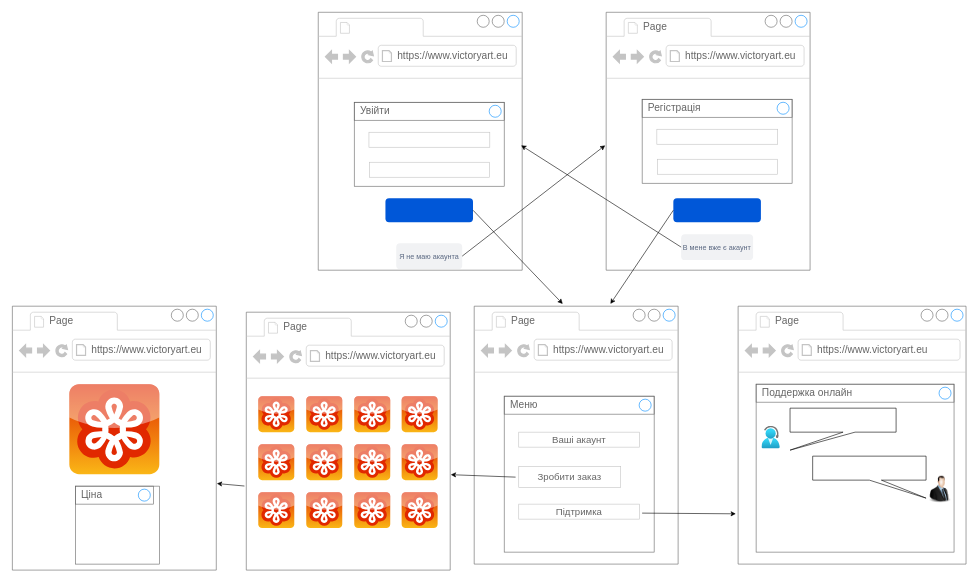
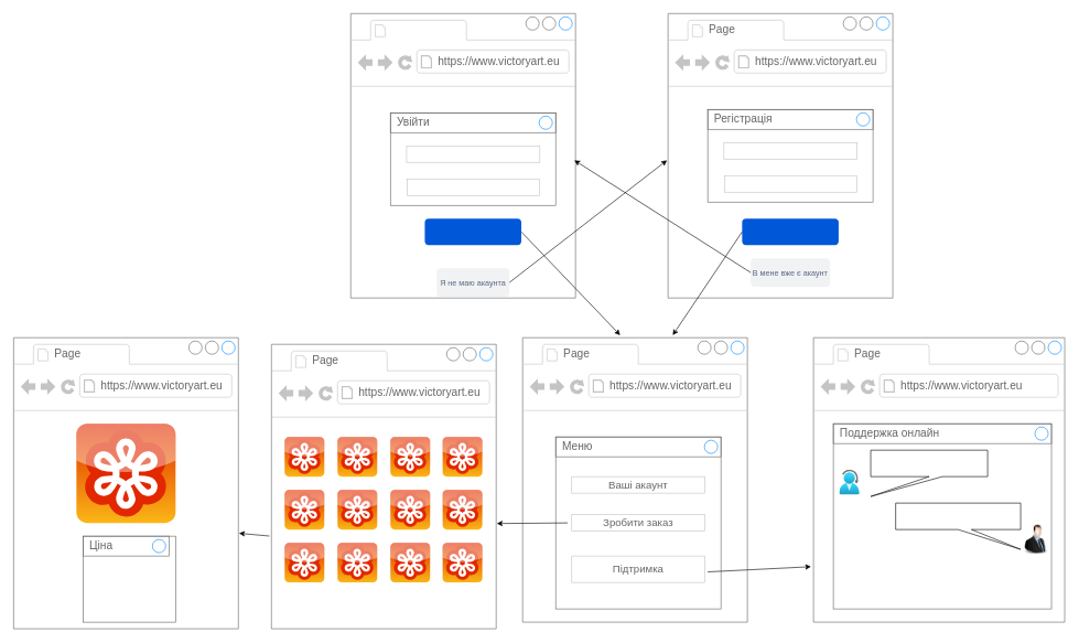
  <mxCell id="0" />
  <mxCell id="1" parent="0" />
  <mxCell id="2" value="" style="strokeWidth=1;shadow=0;dashed=0;align=center;html=1;shape=mxgraph.mockup.containers.browserWindow;rSize=0;strokeColor=#666666;strokeColor2=#008cff;strokeColor3=#c4c4c4;mainText=,;recursiveResize=0;" vertex="1" parent="1"><mxGeometry x="530" y="20" width="340" height="430" as="geometry" /></mxCell>
  <mxCell id="3" value="https://www.victoryart.eu" style="strokeWidth=1;shadow=0;dashed=0;align=center;html=1;shape=mxgraph.mockup.containers.anchor;rSize=0;fontSize=17;fontColor=#666666;align=left;" vertex="1" parent="2"><mxGeometry x="130" y="60" width="250" height="26" as="geometry" /></mxCell>
  <mxCell id="4" value="" style="rounded=1;fillColor=#0057D8;strokeColor=none;html=1;whiteSpace=wrap;fontColor=#ffffff;align=center;verticalAlign=middle;fontStyle=0;fontSize=12;sketch=0;" vertex="1" parent="2"><mxGeometry x="112" y="310" width="146" height="40" as="geometry" /></mxCell>
  <mxCell id="5" value="Я не маю акаунта" style="rounded=1;fillColor=#F1F2F4;strokeColor=none;html=1;whiteSpace=wrap;fontColor=#596780;align=center;verticalAlign=middle;fontStyle=0;fontSize=12;sketch=0;" vertex="1" parent="2"><mxGeometry x="130" y="385" width="110" height="43" as="geometry" /></mxCell>
  <mxCell id="6" value="" style="strokeWidth=1;shadow=0;dashed=0;align=center;html=1;shape=mxgraph.mockup.containers.rrect;rSize=0;strokeColor=#666666;fontColor=#666666;fontSize=17;verticalAlign=top;whiteSpace=wrap;fillColor=#ffffff;spacingTop=32;" vertex="1" parent="2"><mxGeometry x="60" y="150" width="250" height="140" as="geometry" /></mxCell>
  <mxCell id="7" value="Увійти" style="strokeWidth=1;shadow=0;dashed=0;align=center;html=1;shape=mxgraph.mockup.containers.rrect;rSize=0;fontSize=17;fontColor=#666666;strokeColor=#666666;align=left;spacingLeft=8;fillColor=none;resizeWidth=1;whiteSpace=wrap;" vertex="1" parent="6"><mxGeometry width="250" height="30" relative="1" as="geometry" /></mxCell>
  <mxCell id="8" value="" style="shape=ellipse;strokeColor=#008cff;resizable=0;fillColor=none;html=1;" vertex="1" parent="7"><mxGeometry x="1" y="0.5" width="20" height="20" relative="1" as="geometry"><mxPoint x="-25" y="-10" as="offset" /></mxGeometry></mxCell>
  <mxCell id="9" value="" style="strokeWidth=1;shadow=0;dashed=0;align=center;html=1;shape=mxgraph.mockup.containers.rrect;rSize=0;fontSize=16;fontColor=#666666;strokeColor=#c4c4c4;whiteSpace=wrap;fillColor=none;" vertex="1" parent="6"><mxGeometry x="0.25" y="1" width="200" height="25" relative="1" as="geometry"><mxPoint x="-37" y="-40" as="offset" /></mxGeometry></mxCell>
  <mxCell id="10" value="" style="strokeWidth=1;shadow=0;dashed=0;align=center;html=1;shape=mxgraph.mockup.containers.rrect;rSize=0;fontSize=16;fontColor=#666666;strokeColor=#c4c4c4;whiteSpace=wrap;fillColor=none;" vertex="1" parent="6"><mxGeometry x="0.75" y="1" width="201.5" height="25" relative="1" as="geometry"><mxPoint x="-163" y="-90" as="offset" /></mxGeometry></mxCell>
  <mxCell id="11" value="" style="strokeWidth=1;shadow=0;dashed=0;align=center;html=1;shape=mxgraph.mockup.containers.browserWindow;rSize=0;strokeColor=#666666;strokeColor2=#008cff;strokeColor3=#c4c4c4;mainText=,;recursiveResize=0;" vertex="1" parent="1"><mxGeometry x="1010" y="20" width="340" height="430" as="geometry" /></mxCell>
  <mxCell id="12" value="Page&amp;nbsp;" style="strokeWidth=1;shadow=0;dashed=0;align=center;html=1;shape=mxgraph.mockup.containers.anchor;fontSize=17;fontColor=#666666;align=left;whiteSpace=wrap;" vertex="1" parent="11"><mxGeometry x="60" y="12" width="110" height="26" as="geometry" /></mxCell>
  <mxCell id="13" value="https://www.victoryart.eu" style="strokeWidth=1;shadow=0;dashed=0;align=center;html=1;shape=mxgraph.mockup.containers.anchor;rSize=0;fontSize=17;fontColor=#666666;align=left;" vertex="1" parent="11"><mxGeometry x="130" y="60" width="250" height="26" as="geometry" /></mxCell>
  <mxCell id="14" value="" style="rounded=1;fillColor=#0057D8;strokeColor=none;html=1;whiteSpace=wrap;fontColor=#ffffff;align=center;verticalAlign=middle;fontStyle=0;fontSize=12;sketch=0;" vertex="1" parent="11"><mxGeometry x="112" y="310" width="146" height="40" as="geometry" /></mxCell>
  <mxCell id="15" value="В мене вже є акаунт" style="rounded=1;fillColor=#F1F2F4;strokeColor=none;html=1;whiteSpace=wrap;fontColor=#596780;align=center;verticalAlign=middle;fontStyle=0;fontSize=12;sketch=0;" vertex="1" parent="11"><mxGeometry x="125" y="370" width="120" height="43" as="geometry" /></mxCell>
  <mxCell id="16" value="" style="strokeWidth=1;shadow=0;dashed=0;align=center;html=1;shape=mxgraph.mockup.containers.rrect;rSize=0;strokeColor=#666666;fontColor=#666666;fontSize=17;verticalAlign=top;whiteSpace=wrap;fillColor=#ffffff;spacingTop=32;" vertex="1" parent="11"><mxGeometry x="60" y="145" width="250" height="140" as="geometry" /></mxCell>
  <mxCell id="17" value="Регістрація" style="strokeWidth=1;shadow=0;dashed=0;align=center;html=1;shape=mxgraph.mockup.containers.rrect;rSize=0;fontSize=17;fontColor=#666666;strokeColor=#666666;align=left;spacingLeft=8;fillColor=none;resizeWidth=1;whiteSpace=wrap;" vertex="1" parent="16"><mxGeometry width="250" height="30" relative="1" as="geometry" /></mxCell>
  <mxCell id="18" value="" style="shape=ellipse;strokeColor=#008cff;resizable=0;fillColor=none;html=1;" vertex="1" parent="17"><mxGeometry x="1" y="0.5" width="20" height="20" relative="1" as="geometry"><mxPoint x="-25" y="-10" as="offset" /></mxGeometry></mxCell>
  <mxCell id="19" value="" style="strokeWidth=1;shadow=0;dashed=0;align=center;html=1;shape=mxgraph.mockup.containers.rrect;rSize=0;fontSize=16;fontColor=#666666;strokeColor=#c4c4c4;whiteSpace=wrap;fillColor=none;" vertex="1" parent="16"><mxGeometry x="0.25" y="1" width="200" height="25" relative="1" as="geometry"><mxPoint x="-37" y="-40" as="offset" /></mxGeometry></mxCell>
  <mxCell id="20" value="" style="strokeWidth=1;shadow=0;dashed=0;align=center;html=1;shape=mxgraph.mockup.containers.rrect;rSize=0;fontSize=16;fontColor=#666666;strokeColor=#c4c4c4;whiteSpace=wrap;fillColor=none;" vertex="1" parent="16"><mxGeometry x="0.75" y="1" width="201.5" height="25" relative="1" as="geometry"><mxPoint x="-163" y="-90" as="offset" /></mxGeometry></mxCell>
  <mxCell id="21" value="" style="endArrow=classic;html=1;rounded=0;exitX=1;exitY=0.5;exitDx=0;exitDy=0;entryX=-0.005;entryY=0.516;entryDx=0;entryDy=0;entryPerimeter=0;" edge="1" parent="1" source="5" target="11"><mxGeometry width="50" height="50" relative="1" as="geometry"><mxPoint x="650" y="300" as="sourcePoint" /><mxPoint x="700" y="250" as="targetPoint" /></mxGeometry></mxCell>
  <mxCell id="22" value="" style="endArrow=classic;html=1;rounded=0;exitX=0;exitY=0.5;exitDx=0;exitDy=0;entryX=0.995;entryY=0.516;entryDx=0;entryDy=0;entryPerimeter=0;" edge="1" parent="1" source="15" target="2"><mxGeometry width="50" height="50" relative="1" as="geometry"><mxPoint x="650" y="300" as="sourcePoint" /><mxPoint x="620" y="230" as="targetPoint" /></mxGeometry></mxCell>
  <mxCell id="23" value="" style="endArrow=classic;html=1;rounded=0;exitX=1;exitY=0.5;exitDx=0;exitDy=0;entryX=0.434;entryY=-0.009;entryDx=0;entryDy=0;entryPerimeter=0;" edge="1" parent="1" source="4" target="24"><mxGeometry width="50" height="50" relative="1" as="geometry"><mxPoint x="650" y="500" as="sourcePoint" /><mxPoint x="630" y="510" as="targetPoint" /></mxGeometry></mxCell>
  <mxCell id="24" value="" style="strokeWidth=1;shadow=0;dashed=0;align=center;html=1;shape=mxgraph.mockup.containers.browserWindow;rSize=0;strokeColor=#666666;strokeColor2=#008cff;strokeColor3=#c4c4c4;mainText=,;recursiveResize=0;" vertex="1" parent="1"><mxGeometry x="790" y="510" width="340" height="430" as="geometry" /></mxCell>
  <mxCell id="25" value="Page&amp;nbsp;" style="strokeWidth=1;shadow=0;dashed=0;align=center;html=1;shape=mxgraph.mockup.containers.anchor;fontSize=17;fontColor=#666666;align=left;whiteSpace=wrap;" vertex="1" parent="24"><mxGeometry x="60" y="12" width="110" height="26" as="geometry" /></mxCell>
  <mxCell id="26" value="https://www.victoryart.eu" style="strokeWidth=1;shadow=0;dashed=0;align=center;html=1;shape=mxgraph.mockup.containers.anchor;rSize=0;fontSize=17;fontColor=#666666;align=left;" vertex="1" parent="24"><mxGeometry x="130" y="60" width="250" height="26" as="geometry" /></mxCell>
  <mxCell id="27" value="" style="strokeWidth=1;shadow=0;dashed=0;align=center;html=1;shape=mxgraph.mockup.containers.rrect;rSize=0;strokeColor=#666666;fontColor=#666666;fontSize=17;verticalAlign=top;whiteSpace=wrap;fillColor=#ffffff;spacingTop=32;" vertex="1" parent="24"><mxGeometry x="50" y="150" width="250" height="260" as="geometry" /></mxCell>
  <mxCell id="28" value="Меню" style="strokeWidth=1;shadow=0;dashed=0;align=center;html=1;shape=mxgraph.mockup.containers.rrect;rSize=0;fontSize=17;fontColor=#666666;strokeColor=#666666;align=left;spacingLeft=8;fillColor=none;resizeWidth=1;whiteSpace=wrap;" vertex="1" parent="27"><mxGeometry width="250" height="30" relative="1" as="geometry" /></mxCell>
  <mxCell id="29" value="" style="shape=ellipse;strokeColor=#008cff;resizable=0;fillColor=none;html=1;" vertex="1" parent="28"><mxGeometry x="1" y="0.5" width="20" height="20" relative="1" as="geometry"><mxPoint x="-25" y="-10" as="offset" /></mxGeometry></mxCell>
  <mxCell id="30" value="Ваші акаунт" style="strokeWidth=1;shadow=0;dashed=0;align=center;html=1;shape=mxgraph.mockup.containers.rrect;rSize=0;fontSize=16;fontColor=#666666;strokeColor=#c4c4c4;whiteSpace=wrap;fillColor=none;" vertex="1" parent="27"><mxGeometry x="24.25" y="60" width="201.5" height="25" as="geometry" /></mxCell>
- <mxCell id="31" value="Зробити заказ" style="strokeWidth=1;shadow=0;dashed=0;align=center;html=1;shape=mxgraph.mockup.containers.rrect;rSize=0;fontSize=16;fontColor=#666666;strokeColor=#c4c4c4;whiteSpace=wrap;fillColor=none;" vertex="1" parent="27"><mxGeometry x="24.25" y="117.5" width="170" height="35" as="geometry" /></mxCell>
- <mxCell id="32" value="Підтримка" style="strokeWidth=1;shadow=0;dashed=0;align=center;html=1;shape=mxgraph.mockup.containers.rrect;rSize=0;fontSize=16;fontColor=#666666;strokeColor=#c4c4c4;whiteSpace=wrap;fillColor=none;" vertex="1" parent="27"><mxGeometry x="24.25" y="180" width="201.5" height="25" as="geometry" /></mxCell>
+ <mxCell id="31" value="Зробити заказ" style="strokeWidth=1;shadow=0;dashed=0;align=center;html=1;shape=mxgraph.mockup.containers.rrect;rSize=0;fontSize=16;fontColor=#666666;strokeColor=#c4c4c4;whiteSpace=wrap;fillColor=none;" vertex="1" parent="27"><mxGeometry x="24.25" y="117.5" width="201.5" height="25" as="geometry" /></mxCell>
+ <mxCell id="32" value="Підтримка" style="strokeWidth=1;shadow=0;dashed=0;align=center;html=1;shape=mxgraph.mockup.containers.rrect;rSize=0;fontSize=16;fontColor=#666666;strokeColor=#c4c4c4;whiteSpace=wrap;fillColor=none;" vertex="1" parent="27"><mxGeometry x="24.25" y="180" width="201.5" height="40" as="geometry" /></mxCell>
  <mxCell id="33" value="" style="endArrow=classic;html=1;rounded=0;exitX=0;exitY=0.5;exitDx=0;exitDy=0;entryX=0.668;entryY=-0.009;entryDx=0;entryDy=0;entryPerimeter=0;" edge="1" parent="1" source="14" target="24"><mxGeometry width="50" height="50" relative="1" as="geometry"><mxPoint x="500" y="350" as="sourcePoint" /><mxPoint x="640" y="520" as="targetPoint" /></mxGeometry></mxCell>
  <mxCell id="34" value="" style="endArrow=classic;html=1;rounded=0;exitX=1.021;exitY=0.6;exitDx=0;exitDy=0;exitPerimeter=0;entryX=-0.01;entryY=0.805;entryDx=0;entryDy=0;entryPerimeter=0;" edge="1" parent="1" source="32" target="35"><mxGeometry width="50" height="50" relative="1" as="geometry"><mxPoint x="650" y="700" as="sourcePoint" /><mxPoint x="950" y="855" as="targetPoint" /></mxGeometry></mxCell>
  <mxCell id="35" value="" style="strokeWidth=1;shadow=0;dashed=0;align=center;html=1;shape=mxgraph.mockup.containers.browserWindow;rSize=0;strokeColor=#666666;strokeColor2=#008cff;strokeColor3=#c4c4c4;mainText=,;recursiveResize=0;" vertex="1" parent="1"><mxGeometry x="1230" y="510" width="380" height="430" as="geometry" /></mxCell>
  <mxCell id="36" value="Page&amp;nbsp;" style="strokeWidth=1;shadow=0;dashed=0;align=center;html=1;shape=mxgraph.mockup.containers.anchor;fontSize=17;fontColor=#666666;align=left;whiteSpace=wrap;" vertex="1" parent="35"><mxGeometry x="60" y="12" width="110" height="26" as="geometry" /></mxCell>
  <mxCell id="37" value="https://www.victoryart.eu" style="strokeWidth=1;shadow=0;dashed=0;align=center;html=1;shape=mxgraph.mockup.containers.anchor;rSize=0;fontSize=17;fontColor=#666666;align=left;" vertex="1" parent="35"><mxGeometry x="130" y="60" width="250" height="26" as="geometry" /></mxCell>
  <mxCell id="38" value="" style="strokeWidth=1;shadow=0;dashed=0;align=center;html=1;shape=mxgraph.mockup.containers.rrect;rSize=0;strokeColor=#666666;fontColor=#666666;fontSize=17;verticalAlign=top;whiteSpace=wrap;fillColor=#ffffff;spacingTop=32;" vertex="1" parent="35"><mxGeometry x="30" y="130" width="330" height="280" as="geometry" /></mxCell>
  <mxCell id="39" value="Поддержка онлайн" style="strokeWidth=1;shadow=0;dashed=0;align=center;html=1;shape=mxgraph.mockup.containers.rrect;rSize=0;fontSize=17;fontColor=#666666;strokeColor=#666666;align=left;spacingLeft=8;fillColor=none;resizeWidth=1;whiteSpace=wrap;" vertex="1" parent="38"><mxGeometry width="330" height="30" relative="1" as="geometry" /></mxCell>
  <mxCell id="40" value="" style="shape=ellipse;strokeColor=#008cff;resizable=0;fillColor=none;html=1;" vertex="1" parent="39"><mxGeometry x="1" y="0.5" width="20" height="20" relative="1" as="geometry"><mxPoint x="-25" y="-10" as="offset" /></mxGeometry></mxCell>
  <mxCell id="41" value="" style="shape=callout;whiteSpace=wrap;html=1;perimeter=calloutPerimeter;position2=0;" vertex="1" parent="38"><mxGeometry x="56.571" y="40" width="176.823" height="70" as="geometry" /></mxCell>
  <mxCell id="42" value="" style="image;aspect=fixed;html=1;points=[];align=center;fontSize=12;image=img/lib/azure2/general/Help_and_Support.svg;" vertex="1" parent="38"><mxGeometry x="9.429" y="70" width="30.605" height="37.714" as="geometry" /></mxCell>
  <mxCell id="43" value="" style="shape=callout;whiteSpace=wrap;html=1;perimeter=calloutPerimeter;position2=1;" vertex="1" parent="38"><mxGeometry x="94.286" y="120" width="189.081" height="70" as="geometry" /></mxCell>
  <mxCell id="44" value="" style="image;html=1;image=img/lib/clip_art/people/Suit_Man_128x128.png" vertex="1" parent="38"><mxGeometry x="283.366" y="150" width="46.634" height="50" as="geometry" /></mxCell>
  <mxCell id="45" value="" style="endArrow=classic;html=1;rounded=0;exitX=-0.031;exitY=0.5;exitDx=0;exitDy=0;exitPerimeter=0;entryX=1.003;entryY=0.63;entryDx=0;entryDy=0;entryPerimeter=0;" edge="1" parent="1" source="31" target="46"><mxGeometry width="50" height="50" relative="1" as="geometry"><mxPoint x="780" y="700" as="sourcePoint" /><mxPoint x="430" y="790" as="targetPoint" /></mxGeometry></mxCell>
  <mxCell id="46" value="" style="strokeWidth=1;shadow=0;dashed=0;align=center;html=1;shape=mxgraph.mockup.containers.browserWindow;rSize=0;strokeColor=#666666;strokeColor2=#008cff;strokeColor3=#c4c4c4;mainText=,;recursiveResize=0;" vertex="1" parent="1"><mxGeometry x="410" y="520" width="340" height="430" as="geometry" /></mxCell>
  <mxCell id="47" value="Page&amp;nbsp;" style="strokeWidth=1;shadow=0;dashed=0;align=center;html=1;shape=mxgraph.mockup.containers.anchor;fontSize=17;fontColor=#666666;align=left;whiteSpace=wrap;" vertex="1" parent="46"><mxGeometry x="60" y="12" width="110" height="26" as="geometry" /></mxCell>
  <mxCell id="48" value="https://www.victoryart.eu" style="strokeWidth=1;shadow=0;dashed=0;align=center;html=1;shape=mxgraph.mockup.containers.anchor;rSize=0;fontSize=17;fontColor=#666666;align=left;" vertex="1" parent="46"><mxGeometry x="130" y="60" width="250" height="26" as="geometry" /></mxCell>
  <mxCell id="49" value="" style="shape=image;html=1;verticalAlign=top;verticalLabelPosition=bottom;labelBackgroundColor=#ffffff;imageAspect=0;aspect=fixed;image=https://cdn1.iconfinder.com/data/icons/100-basic-for-user-interface/32/96-shopping-128.png" vertex="1" parent="46"><mxGeometry x="270" y="370" width="49" height="49" as="geometry" /></mxCell>
  <mxCell id="50" value="" style="verticalLabelPosition=bottom;sketch=0;aspect=fixed;html=1;verticalAlign=top;strokeColor=none;align=center;outlineConnect=0;shape=mxgraph.citrix.goto_meeting;fillColor=#FAB616;gradientColor=#E12800;gradientDirection=north;" vertex="1" parent="46"><mxGeometry x="20" y="140" width="60" height="60" as="geometry" /></mxCell>
  <mxCell id="51" value="" style="verticalLabelPosition=bottom;sketch=0;aspect=fixed;html=1;verticalAlign=top;strokeColor=none;align=center;outlineConnect=0;shape=mxgraph.citrix.goto_meeting;fillColor=#FAB616;gradientColor=#E12800;gradientDirection=north;" vertex="1" parent="46"><mxGeometry x="100" y="140" width="60" height="60" as="geometry" /></mxCell>
  <mxCell id="52" value="" style="verticalLabelPosition=bottom;sketch=0;aspect=fixed;html=1;verticalAlign=top;strokeColor=none;align=center;outlineConnect=0;shape=mxgraph.citrix.goto_meeting;fillColor=#FAB616;gradientColor=#E12800;gradientDirection=north;" vertex="1" parent="46"><mxGeometry x="180" y="140" width="60" height="60" as="geometry" /></mxCell>
  <mxCell id="53" value="" style="verticalLabelPosition=bottom;sketch=0;aspect=fixed;html=1;verticalAlign=top;strokeColor=none;align=center;outlineConnect=0;shape=mxgraph.citrix.goto_meeting;fillColor=#FAB616;gradientColor=#E12800;gradientDirection=north;" vertex="1" parent="46"><mxGeometry x="259" y="140" width="60" height="60" as="geometry" /></mxCell>
  <mxCell id="54" value="" style="verticalLabelPosition=bottom;sketch=0;aspect=fixed;html=1;verticalAlign=top;strokeColor=none;align=center;outlineConnect=0;shape=mxgraph.citrix.goto_meeting;fillColor=#FAB616;gradientColor=#E12800;gradientDirection=north;" vertex="1" parent="46"><mxGeometry x="20" y="220" width="60" height="60" as="geometry" /></mxCell>
  <mxCell id="55" value="" style="verticalLabelPosition=bottom;sketch=0;aspect=fixed;html=1;verticalAlign=top;strokeColor=none;align=center;outlineConnect=0;shape=mxgraph.citrix.goto_meeting;fillColor=#FAB616;gradientColor=#E12800;gradientDirection=north;" vertex="1" parent="46"><mxGeometry x="100" y="220" width="60" height="60" as="geometry" /></mxCell>
  <mxCell id="56" value="" style="verticalLabelPosition=bottom;sketch=0;aspect=fixed;html=1;verticalAlign=top;strokeColor=none;align=center;outlineConnect=0;shape=mxgraph.citrix.goto_meeting;fillColor=#FAB616;gradientColor=#E12800;gradientDirection=north;" vertex="1" parent="46"><mxGeometry x="180" y="220" width="60" height="60" as="geometry" /></mxCell>
  <mxCell id="57" value="" style="verticalLabelPosition=bottom;sketch=0;aspect=fixed;html=1;verticalAlign=top;strokeColor=none;align=center;outlineConnect=0;shape=mxgraph.citrix.goto_meeting;fillColor=#FAB616;gradientColor=#E12800;gradientDirection=north;" vertex="1" parent="46"><mxGeometry x="259" y="220" width="60" height="60" as="geometry" /></mxCell>
  <mxCell id="58" value="" style="verticalLabelPosition=bottom;sketch=0;aspect=fixed;html=1;verticalAlign=top;strokeColor=none;align=center;outlineConnect=0;shape=mxgraph.citrix.goto_meeting;fillColor=#FAB616;gradientColor=#E12800;gradientDirection=north;" vertex="1" parent="46"><mxGeometry x="20" y="300" width="60" height="60" as="geometry" /></mxCell>
  <mxCell id="59" value="" style="verticalLabelPosition=bottom;sketch=0;aspect=fixed;html=1;verticalAlign=top;strokeColor=none;align=center;outlineConnect=0;shape=mxgraph.citrix.goto_meeting;fillColor=#FAB616;gradientColor=#E12800;gradientDirection=north;" vertex="1" parent="46"><mxGeometry x="100" y="300" width="60" height="60" as="geometry" /></mxCell>
  <mxCell id="60" value="" style="verticalLabelPosition=bottom;sketch=0;aspect=fixed;html=1;verticalAlign=top;strokeColor=none;align=center;outlineConnect=0;shape=mxgraph.citrix.goto_meeting;fillColor=#FAB616;gradientColor=#E12800;gradientDirection=north;" vertex="1" parent="46"><mxGeometry x="180" y="300" width="60" height="60" as="geometry" /></mxCell>
  <mxCell id="61" value="" style="verticalLabelPosition=bottom;sketch=0;aspect=fixed;html=1;verticalAlign=top;strokeColor=none;align=center;outlineConnect=0;shape=mxgraph.citrix.goto_meeting;fillColor=#FAB616;gradientColor=#E12800;gradientDirection=north;" vertex="1" parent="46"><mxGeometry x="259" y="300" width="60" height="60" as="geometry" /></mxCell>
  <mxCell id="62" value="" style="endArrow=classic;html=1;rounded=0;exitX=-0.009;exitY=0.674;exitDx=0;exitDy=0;exitPerimeter=0;entryX=1.003;entryY=0.672;entryDx=0;entryDy=0;entryPerimeter=0;" edge="1" parent="1" source="46" target="63"><mxGeometry width="50" height="50" relative="1" as="geometry"><mxPoint x="660" y="700" as="sourcePoint" /><mxPoint x="310" y="810" as="targetPoint" /></mxGeometry></mxCell>
  <mxCell id="63" value="" style="strokeWidth=1;shadow=0;dashed=0;align=center;html=1;shape=mxgraph.mockup.containers.browserWindow;rSize=0;strokeColor=#666666;strokeColor2=#008cff;strokeColor3=#c4c4c4;mainText=,;recursiveResize=0;" vertex="1" parent="1"><mxGeometry x="20" y="510" width="340" height="440" as="geometry" /></mxCell>
  <mxCell id="64" value="Page&amp;nbsp;" style="strokeWidth=1;shadow=0;dashed=0;align=center;html=1;shape=mxgraph.mockup.containers.anchor;fontSize=17;fontColor=#666666;align=left;whiteSpace=wrap;" vertex="1" parent="63"><mxGeometry x="60" y="12" width="110" height="26" as="geometry" /></mxCell>
  <mxCell id="65" value="https://www.victoryart.eu" style="strokeWidth=1;shadow=0;dashed=0;align=center;html=1;shape=mxgraph.mockup.containers.anchor;rSize=0;fontSize=17;fontColor=#666666;align=left;" vertex="1" parent="63"><mxGeometry x="130" y="60" width="250" height="26" as="geometry" /></mxCell>
  <mxCell id="66" value="" style="shape=image;html=1;verticalAlign=top;verticalLabelPosition=bottom;labelBackgroundColor=#ffffff;imageAspect=0;aspect=fixed;image=https://cdn1.iconfinder.com/data/icons/100-basic-for-user-interface/32/96-shopping-128.png" vertex="1" parent="63"><mxGeometry x="270" y="370" width="49" height="49" as="geometry" /></mxCell>
  <mxCell id="67" value="" style="verticalLabelPosition=bottom;sketch=0;aspect=fixed;html=1;verticalAlign=top;strokeColor=none;align=center;outlineConnect=0;shape=mxgraph.citrix.goto_meeting;fillColor=#FAB616;gradientColor=#E12800;gradientDirection=north;" vertex="1" parent="63"><mxGeometry x="95" y="130" width="150" height="150" as="geometry" /></mxCell>
  <mxCell id="68" value="" style="strokeWidth=1;shadow=0;dashed=0;align=center;html=1;shape=mxgraph.mockup.containers.rrect;rSize=0;strokeColor=#666666;fontColor=#666666;fontSize=17;verticalAlign=top;whiteSpace=wrap;fillColor=#ffffff;spacingTop=32;" vertex="1" parent="63"><mxGeometry x="105" y="300" width="140" height="130" as="geometry" /></mxCell>
  <mxCell id="69" value="Ціна" style="strokeWidth=1;shadow=0;dashed=0;align=center;html=1;shape=mxgraph.mockup.containers.rrect;rSize=0;fontSize=17;fontColor=#666666;strokeColor=#666666;align=left;spacingLeft=8;fillColor=none;resizeWidth=1;whiteSpace=wrap;" vertex="1" parent="68"><mxGeometry width="130" height="30" relative="1" as="geometry" /></mxCell>
  <mxCell id="70" value="" style="shape=ellipse;strokeColor=#008cff;resizable=0;fillColor=none;html=1;" vertex="1" parent="69"><mxGeometry x="1" y="0.5" width="20" height="20" relative="1" as="geometry"><mxPoint x="-25" y="-10" as="offset" /></mxGeometry></mxCell>
